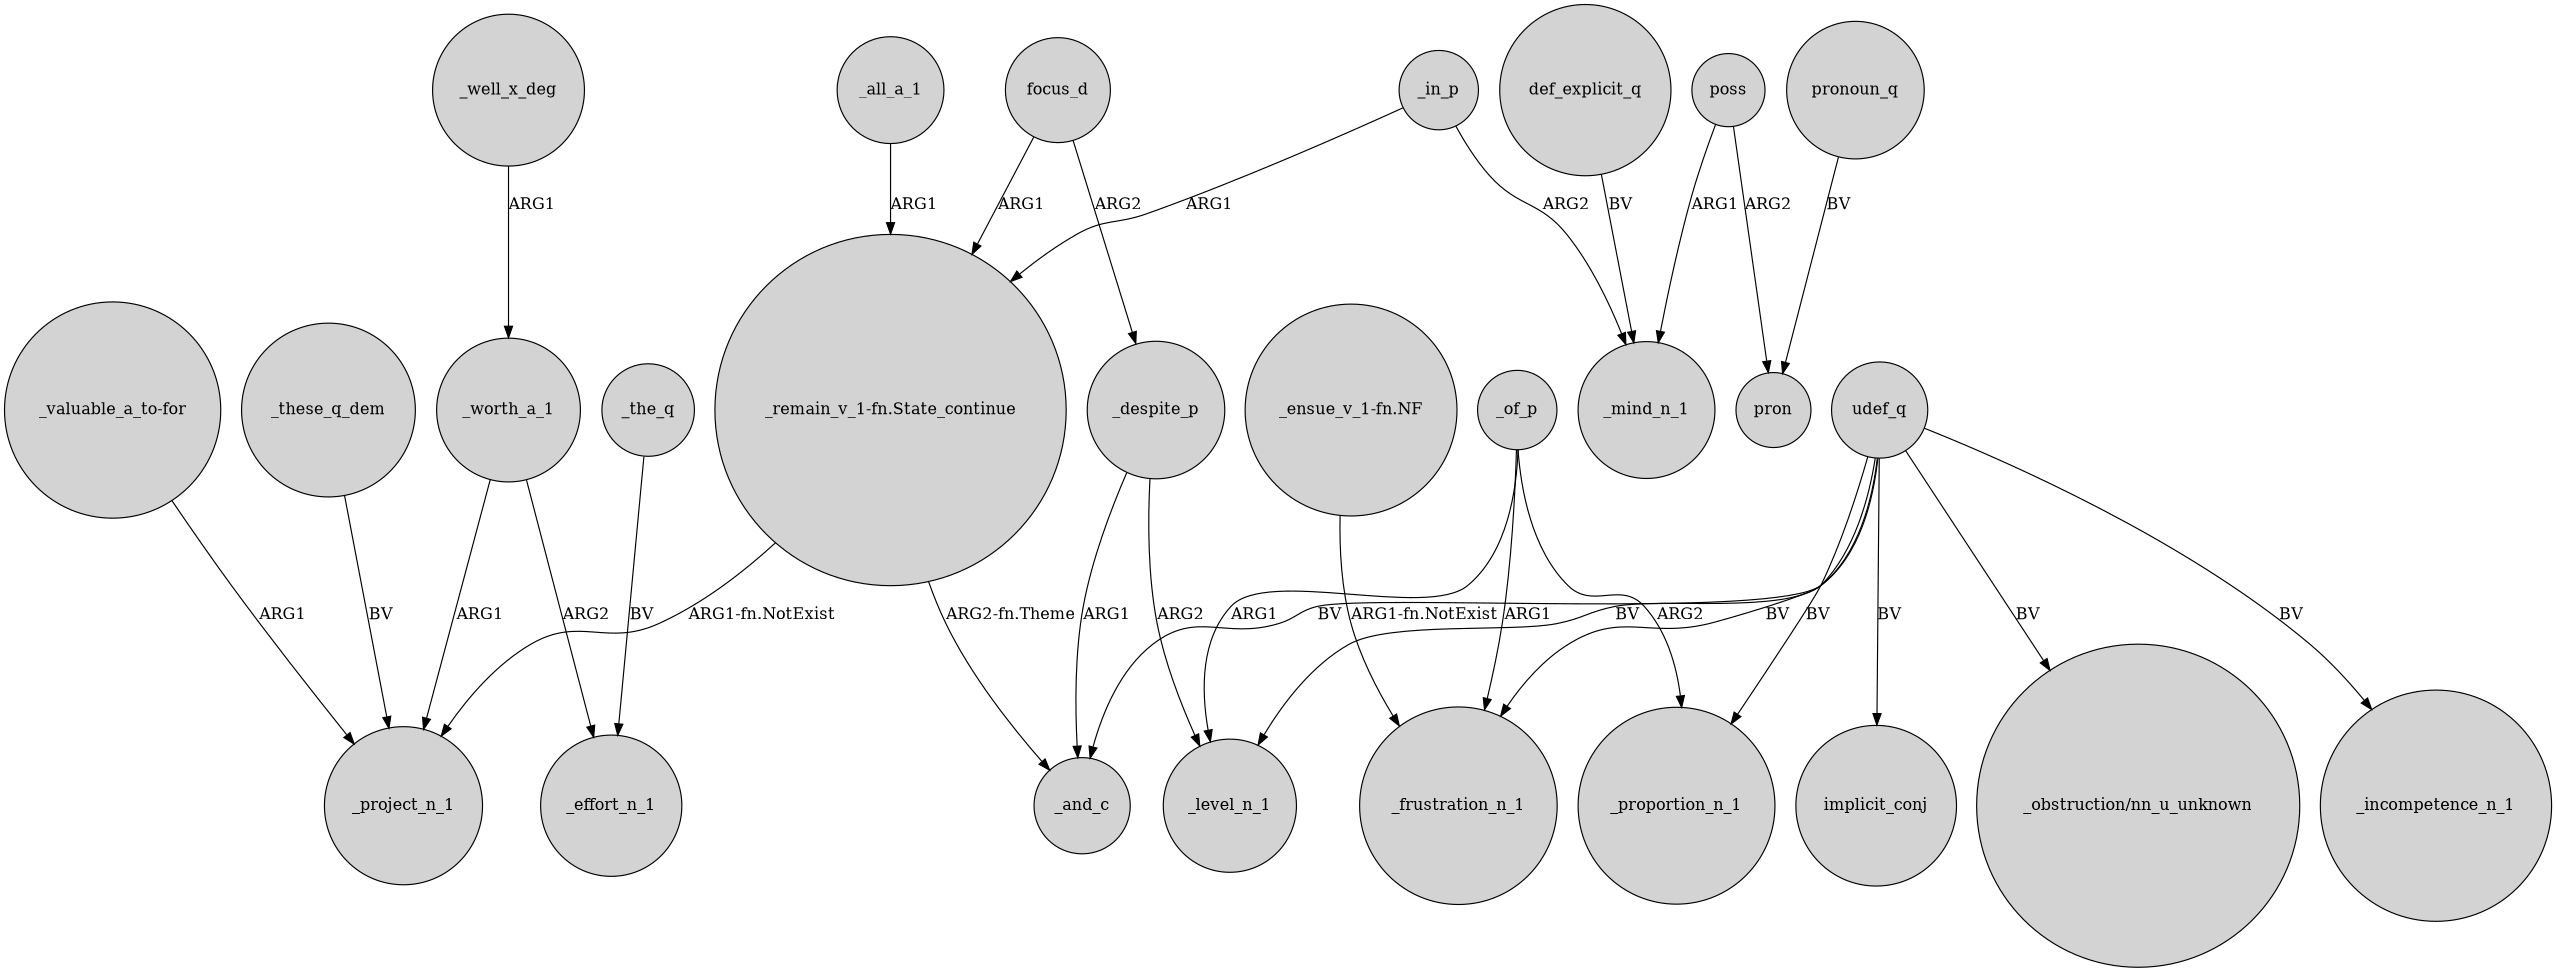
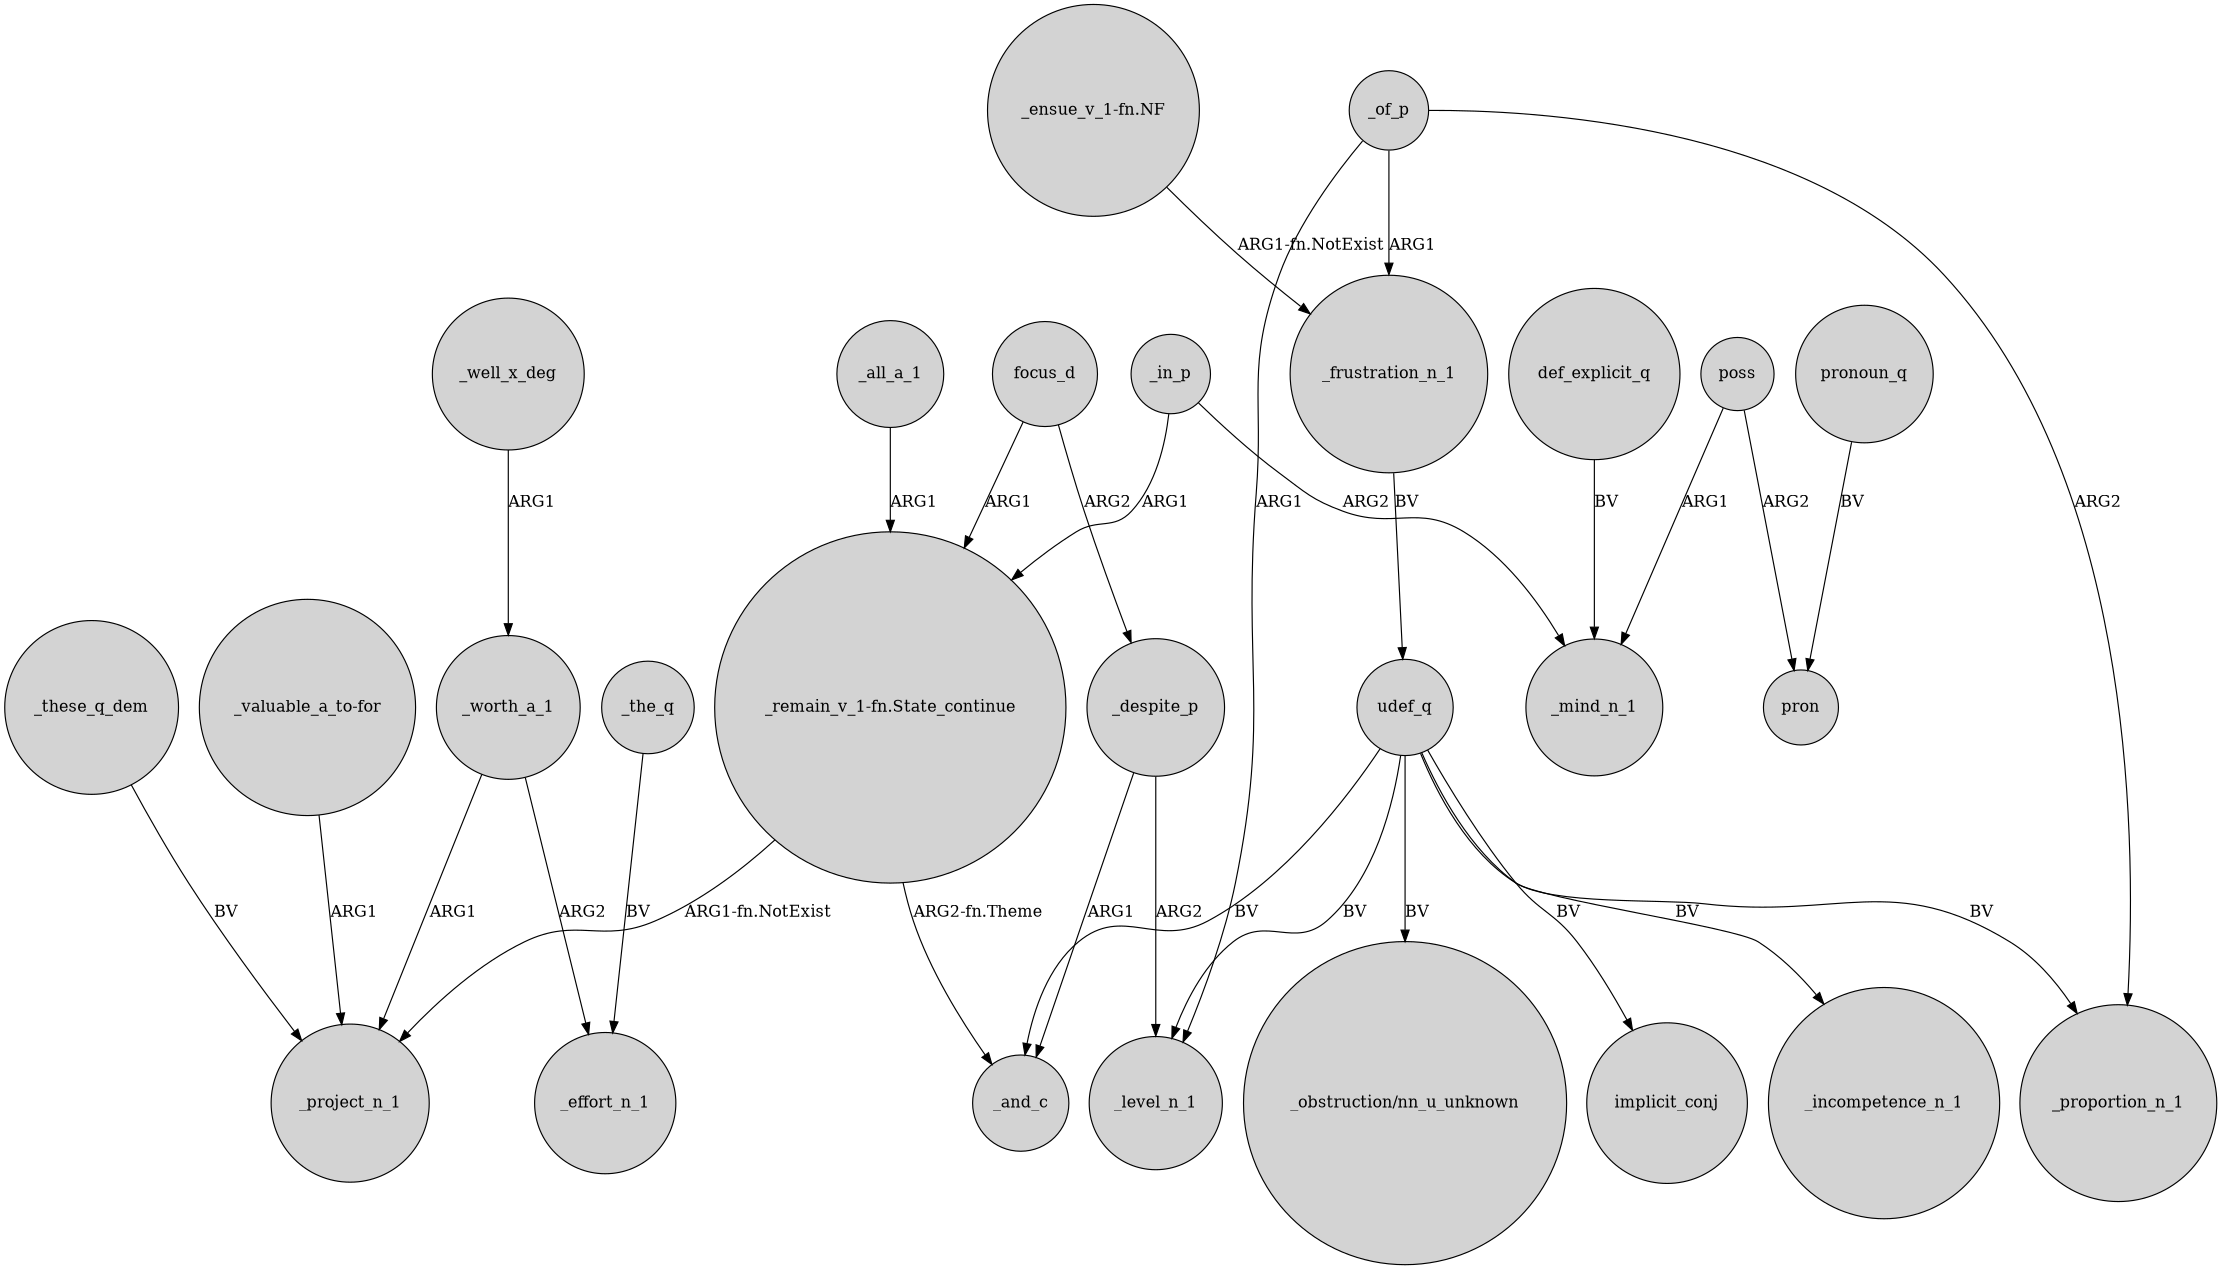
  digraph {
    node [shape=circle style=filled]
    _well_x_deg
    _worth_a_1
    _project_n_1
    _effort_n_1
    poss
    pron
    _mind_n_1
    "_valuable_a_to-for"
    _the_q
    udef_q
    _frustration_n_1
    _and_c
    _proportion_n_1
    implicit_conj
    _level_n_1
    "_obstruction/nn_u_unknown"
    _incompetence_n_1
    _despite_p
    _in_p
    "_remain_v_1-fn.State_continue"
    focus_d
    _of_p
    def_explicit_q
    _all_a_1
    pronoun_q
    _these_q_dem
    "_ensue_v_1-fn.NF"
    _well_x_deg -> _worth_a_1 [label=ARG1]
    _worth_a_1 -> _project_n_1 [label=ARG1]
    _worth_a_1 -> _effort_n_1 [label=ARG2]
    poss -> pron [label=ARG2]
    poss -> _mind_n_1 [label=ARG1]
    "_valuable_a_to-for" -> _project_n_1 [label=ARG1]
    _the_q -> _effort_n_1 [label=BV]
-   udef_q -> _frustration_n_1 [label=BV]
+   _frustration_n_1 -> udef_q [label=BV]
    udef_q -> _and_c [label=BV]
    udef_q -> _proportion_n_1 [label=BV]
    udef_q -> implicit_conj [label=BV]
    udef_q -> _level_n_1 [label=BV]
    udef_q -> "_obstruction/nn_u_unknown" [label=BV]
    udef_q -> _incompetence_n_1 [label=BV]
    _despite_p -> _and_c [label=ARG1]
    _despite_p -> _level_n_1 [label=ARG2]
    _in_p -> _mind_n_1 [label=ARG2]
    _in_p -> "_remain_v_1-fn.State_continue" [label=ARG1]
    "_remain_v_1-fn.State_continue" -> _project_n_1 [label="ARG1-fn.NotExist"]
    "_remain_v_1-fn.State_continue" -> _and_c [label="ARG2-fn.Theme"]
    focus_d -> _despite_p [label=ARG2]
    focus_d -> "_remain_v_1-fn.State_continue" [label=ARG1]
    _of_p -> _frustration_n_1 [label=ARG1]
    _of_p -> _proportion_n_1 [label=ARG2]
    _of_p -> _level_n_1 [label=ARG1]
    def_explicit_q -> _mind_n_1 [label=BV]
    _all_a_1 -> "_remain_v_1-fn.State_continue" [label=ARG1]
    pronoun_q -> pron [label=BV]
    _these_q_dem -> _project_n_1 [label=BV]
    "_ensue_v_1-fn.NF" -> _frustration_n_1 [label="ARG1-fn.NotExist"]
  }
